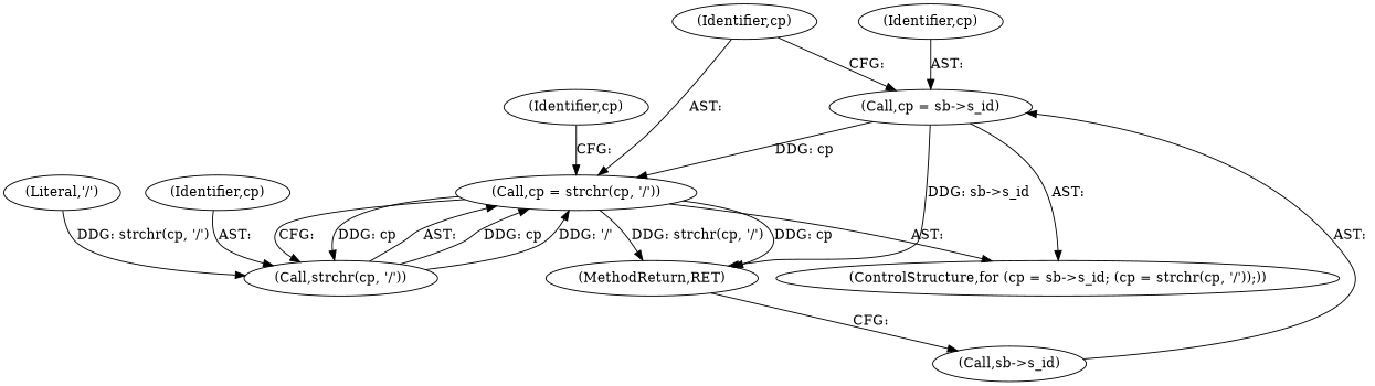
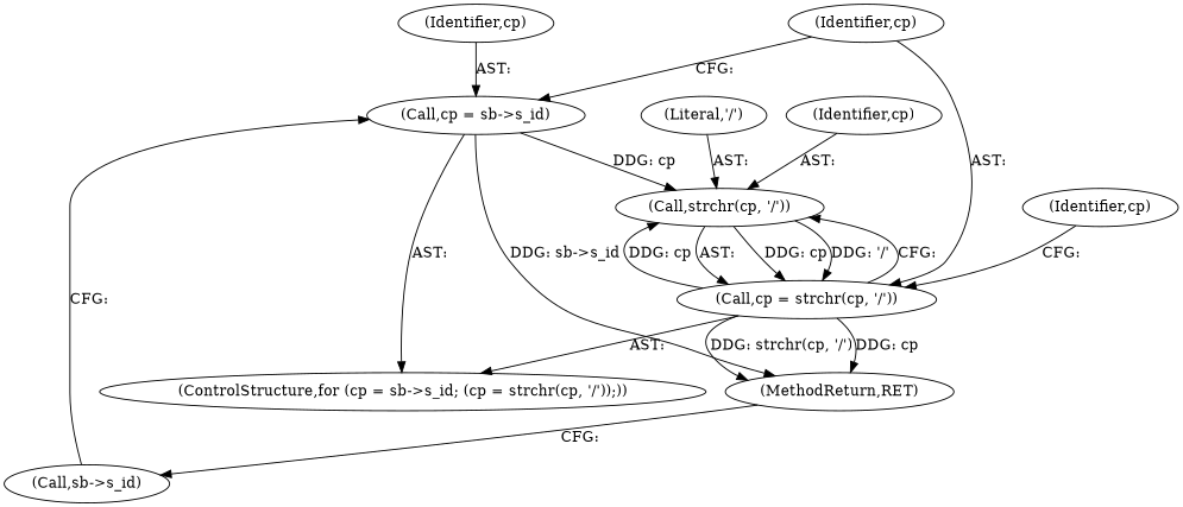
  digraph {
    n1 [label="(Call,cp = sb->s_id)"]
    n2 [label="(Call,strchr(cp, '/'))"]
    n3 [label="(MethodReturn,RET)"]
    n4 [label="(ControlStructure,for (cp = sb->s_id; (cp = strchr(cp, '/'));))"]
    n5 [label="(Call,cp = strchr(cp, '/'))"]
    n6 [label="(Call,sb->s_id)"]
    n7 [label="(Literal,'/')"]
    n8 [label="(Identifier,cp)"]
    n9 [label="(Identifier,cp)"]
    n10 [label="(Identifier,cp)"]
    n11 [label="(Identifier,cp)"]
-   n1 -> n5 [label="DDG: cp"]
+   n1 -> n2 [label="DDG: cp"]
    n1 -> n3 [label="DDG: sb->s_id"]
    n1 -> n4 [label="AST: "]
    n2 -> n5 [label="AST: "]
    n2 -> n5 [label="DDG: cp"]
    n2 -> n5 [label="DDG: '/'"]
    n3 -> n6 [label="CFG: "]
    n5 -> n2 [label="CFG: "]
    n5 -> n2 [label="DDG: cp"]
    n5 -> n3 [label="DDG: strchr(cp, '/')"]
    n5 -> n3 [label="DDG: cp"]
    n5 -> n4 [label="AST: "]
-   n6 -> n1 [label="AST: "]
-   n7 -> n2 [label="DDG: strchr(cp, '/')"]
+   n6 -> n1 [label="CFG: "]
+   n7 -> n2 [label="AST: "]
    n8 -> n2 [label="AST: "]
    n9 -> n1 [label="AST: "]
    n10 -> n5 [label="CFG: "]
    n11 -> n1 [label="CFG: "]
    n11 -> n5 [label="AST: "]
  }
